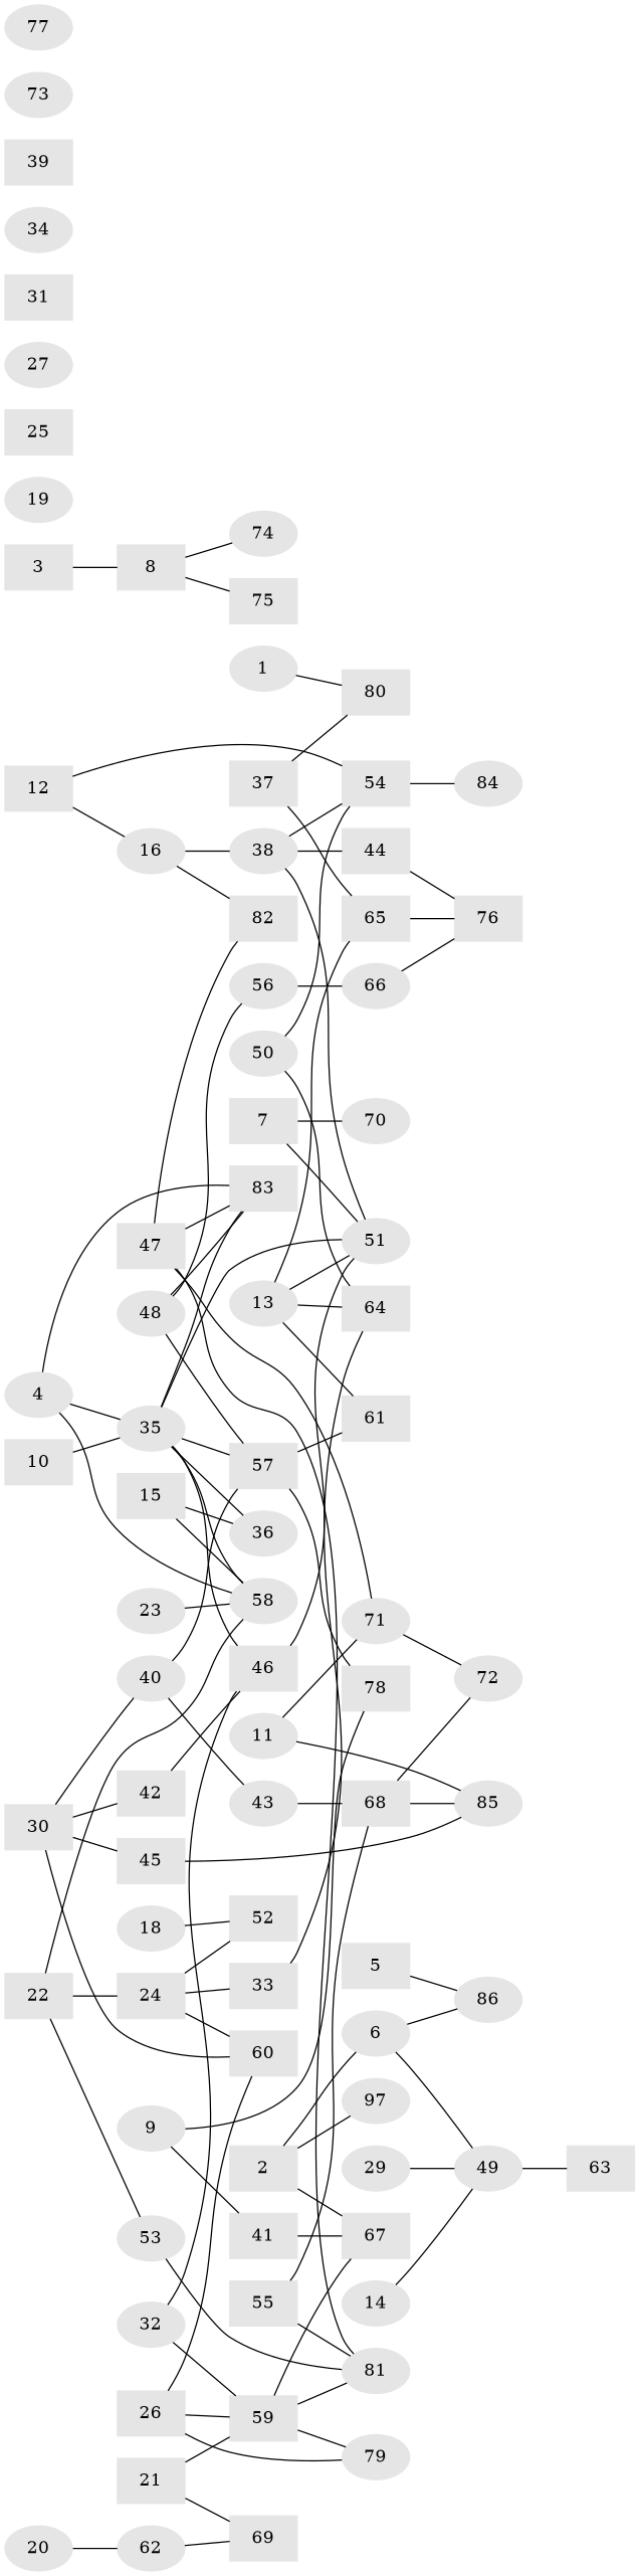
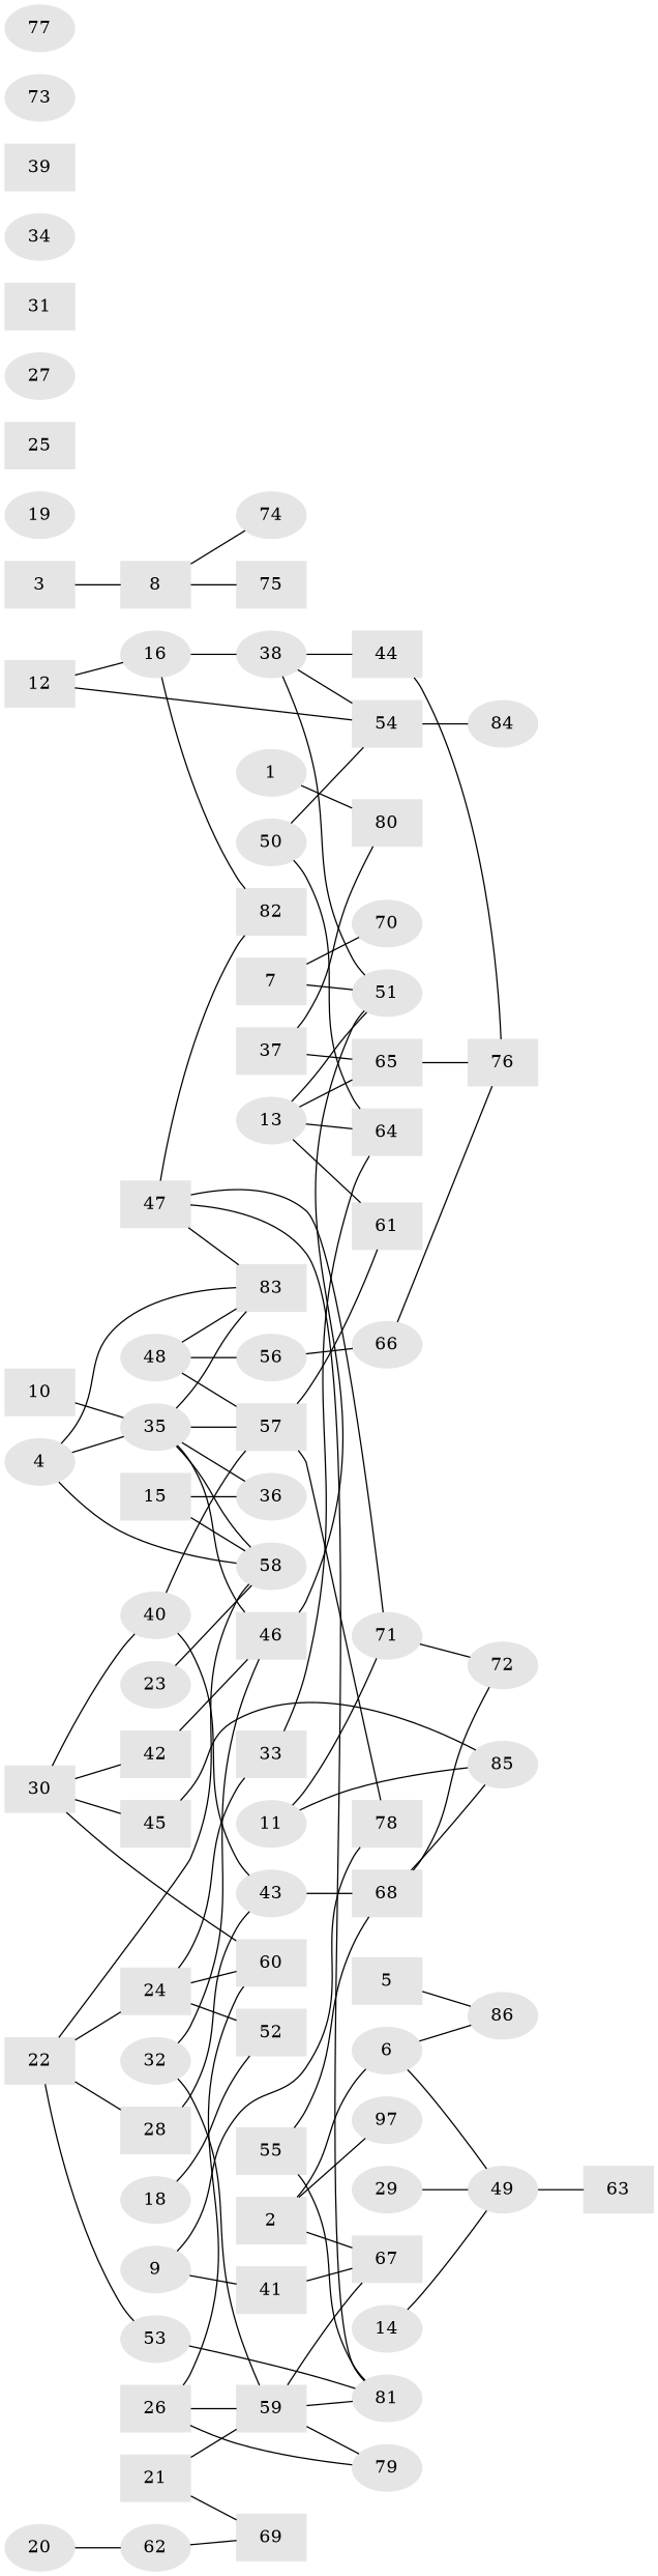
  graph {
    rankdir=LR
    node [color=gray90 shape=box style=filled]
    80
    1 [shape=ellipse]
    2
    6 [shape=ellipse]
    n5 [label=97 shape=ellipse]
    67
    86 [shape=ellipse]
    49 [shape=ellipse]
    3
    8
    74 [shape=ellipse]
    75
    4 [shape=ellipse]
    35 [shape=ellipse]
    58 [shape=ellipse]
    83
    51 [shape=ellipse]
    36 [shape=ellipse]
    46
    57
    5
    63
    7
    70 [shape=ellipse]
    41
    9 [shape=ellipse]
    78
    10
    11 [shape=ellipse]
    71 [shape=ellipse]
    85 [shape=ellipse]
    72 [shape=ellipse]
    12
    16 [shape=ellipse]
    54
    38 [shape=ellipse]
    82
    84 [shape=ellipse]
    13 [shape=ellipse]
    61
    64
    65
    76
    14 [shape=ellipse]
    15
    44
    52
    18 [shape=ellipse]
    19 [shape=ellipse]
    20 [shape=ellipse]
    62 [shape=ellipse]
    69
    21
    59
    79 [shape=ellipse]
    81 [shape=ellipse]
    22
    24
+   28
    53 [shape=ellipse]
    33
    60
    43 [shape=ellipse]
    23 [shape=ellipse]
    25
    26
    27 [shape=ellipse]
    68
    29 [shape=ellipse]
    30
    40 [shape=ellipse]
    42
    45
    31
    32 [shape=ellipse]
    34 [shape=ellipse]
    37
    39
    47
    48 [shape=ellipse]
    56 [shape=ellipse]
    66 [shape=ellipse]
    50 [shape=ellipse]
    55
    73 [shape=ellipse]
    77 [shape=ellipse]
    1 -- 80
    2 -- 6
    2 -- n5
    2 -- 67
    6 -- 86
    6 -- 49
    49 -- 63
    3 -- 8
    8 -- 74
    8 -- 75
    4 -- 35
    4 -- 58
    4 -- 83
    35 -- 58
    35 -- 83
-   35 -- 51
    35 -- 36
    35 -- 46
    35 -- 57
    46 -- 51
    57 -- 78
    57 -- 61
    5 -- 86
    7 -- 51
    7 -- 70
    41 -- 67
    9 -- 41
    9 -- 78
    10 -- 35
    11 -- 71
    11 -- 85
    71 -- 72
    12 -- 16
    12 -- 54
    16 -- 38
    16 -- 82
    54 -- 84
    38 -- 51
    38 -- 54
    38 -- 44
    13 -- 51
    13 -- 61
    13 -- 64
    13 -- 65
    65 -- 76
    14 -- 49
    15 -- 58
    15 -- 36
    44 -- 76
    18 -- 52
    20 -- 62
    62 -- 69
    21 -- 69
    21 -- 59
    59 -- 67
    59 -- 79
    59 -- 81
    22 -- 58
    22 -- 24
+   22 -- 28
    22 -- 53
    24 -- 52
    24 -- 33
    24 -- 60
+   28 -- 43
    53 -- 81
    33 -- 64
    43 -- 68
    23 -- 58
    26 -- 59
    26 -- 79
    26 -- 60
    68 -- 85
    68 -- 72
    29 -- 49
    30 -- 60
    30 -- 40
    30 -- 42
    30 -- 45
    40 -- 57
    40 -- 43
    42 -- 46
    45 -- 85
    32 -- 46
    32 -- 59
    37 -- 80
    37 -- 65
    47 -- 83
    47 -- 71
    47 -- 82
    47 -- 81
    48 -- 83
    48 -- 57
    48 -- 56
    56 -- 66
    66 -- 76
    50 -- 54
    50 -- 64
    55 -- 81
    55 -- 68
  }
